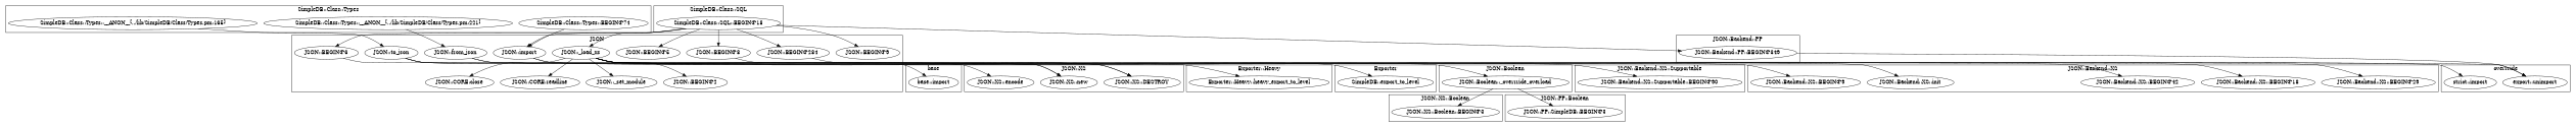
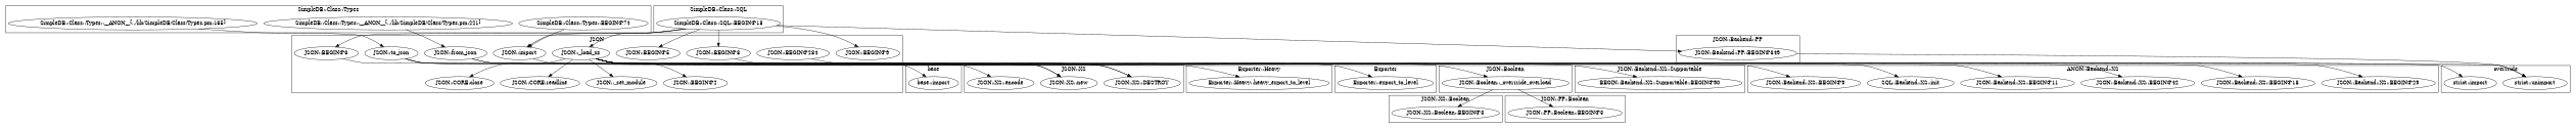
  digraph {
    "JSON::Backend::PP::BEGIN@349"
    "JSON::XS::Boolean::BEGIN@3"
    "JSON::BEGIN@284"
    "JSON::CORE:close"
    "JSON::BEGIN@9"
    "JSON::BEGIN@6"
    "JSON::CORE:readline"
    n8 [label="JSON::BEGIN@8"]
    "JSON::from_json"
    "JSON::BEGIN@5"
    "JSON::import"
    "JSON::_set_module"
    "JSON::_load_xs"
    "JSON::to_json"
    "JSON::BEGIN@2"
    "JSON::XS::encode"
    "JSON::XS::new"
    "JSON::XS::DESTROY"
    "JSON::Boolean::_overrride_overload"
    "base::import"
    "strict::import"
-   "strict::unimport" [label="export::unimport"]
-   "JSON::Backend::XS::Supportable::BEGIN@90"
+   "strict::unimport"
+   "JSON::Backend::XS::Supportable::BEGIN@90" [label="BEGIN::Backend::XS::Supportable::BEGIN@90"]
    "Exporter::Heavy::heavy_export_to_level"
-   "Exporter::export_to_level" [label="SimpleDB::export_to_level"]
-   "JSON::PP::Boolean::BEGIN@3" [label="JSON::PP::SimpleDB::BEGIN@3"]
+   "Exporter::export_to_level"
+   "JSON::PP::Boolean::BEGIN@3"
    "SimpleDB::Class::SQL::BEGIN@18"
    "SimpleDB::Class::Types::__ANON__[../lib/SimpleDB/Class/Types.pm:165]"
    "SimpleDB::Class::Types::BEGIN@74"
    "SimpleDB::Class::Types::__ANON__[../lib/SimpleDB/Class/Types.pm:221]"
    "JSON::Backend::XS::BEGIN@29"
    "JSON::Backend::XS::BEGIN@18"
    "JSON::Backend::XS::BEGIN@42"
-   "JSON::Backend::XS::init"
+   "JSON::Backend::XS::BEGIN@11"
+   "JSON::Backend::XS::init" [label="SQL::Backend::XS::init"]
    "JSON::Backend::XS::BEGIN@9"
    subgraph cluster_1 {
      label="JSON::Backend::PP"
      "JSON::Backend::PP::BEGIN@349"
    }
    subgraph cluster_2 {
      label="JSON::XS::Boolean"
      "JSON::XS::Boolean::BEGIN@3"
    }
    subgraph cluster_3 {
      label=JSON
      "JSON::BEGIN@284"
      "JSON::CORE:close"
      "JSON::BEGIN@9"
      "JSON::BEGIN@6"
      "JSON::CORE:readline"
      n8
      "JSON::from_json"
      "JSON::BEGIN@5"
      "JSON::import"
      "JSON::_set_module"
      "JSON::_load_xs"
      "JSON::to_json"
      "JSON::BEGIN@2"
    }
    subgraph cluster_4 {
      label="JSON::XS"
      "JSON::XS::encode"
      "JSON::XS::new"
      "JSON::XS::DESTROY"
    }
    subgraph cluster_5 {
      label="JSON::Boolean"
      "JSON::Boolean::_overrride_overload"
    }
    subgraph cluster_6 {
      label=base
      "base::import"
    }
    subgraph cluster_7 {
      label=overrride
      "strict::import"
      "strict::unimport"
    }
    subgraph cluster_8 {
      label="JSON::Backend::XS::Supportable"
      "JSON::Backend::XS::Supportable::BEGIN@90"
    }
    subgraph cluster_9 {
      label="Exporter::Heavy"
      "Exporter::Heavy::heavy_export_to_level"
    }
    subgraph cluster_10 {
      label=Exporter
      "Exporter::export_to_level"
    }
    subgraph cluster_11 {
      label="JSON::PP::Boolean"
      "JSON::PP::Boolean::BEGIN@3"
    }
    subgraph cluster_12 {
      label="SimpleDB::Class::SQL"
      "SimpleDB::Class::SQL::BEGIN@18"
    }
    subgraph cluster_13 {
      label="SimpleDB::Class::Types"
      "SimpleDB::Class::Types::__ANON__[../lib/SimpleDB/Class/Types.pm:165]"
      "SimpleDB::Class::Types::BEGIN@74"
      "SimpleDB::Class::Types::__ANON__[../lib/SimpleDB/Class/Types.pm:221]"
    }
    subgraph cluster_14 {
-     label="JSON::Backend::XS"
+     label="ANON::Backend::XS"
      "JSON::Backend::XS::BEGIN@29"
      "JSON::Backend::XS::BEGIN@18"
      "JSON::Backend::XS::BEGIN@42"
+     "JSON::Backend::XS::BEGIN@11"
      "JSON::Backend::XS::init"
      "JSON::Backend::XS::BEGIN@9"
    }
    "JSON::Backend::PP::BEGIN@349" -> "strict::unimport"
    "JSON::BEGIN@284" -> "strict::unimport"
    "JSON::BEGIN@6" -> "base::import"
    n8 -> "strict::import"
    "JSON::from_json" -> "JSON::XS::new"
    "JSON::from_json" -> "JSON::XS::DESTROY"
-   "JSON::import" -> "Exporter::Heavy::heavy_export_to_level"
+   "JSON::_load_xs" -> "Exporter::Heavy::heavy_export_to_level"
    "JSON::import" -> "Exporter::export_to_level"
    "JSON::_load_xs" -> "JSON::CORE:close"
    "JSON::_load_xs" -> "JSON::CORE:readline"
    "JSON::_load_xs" -> "JSON::_set_module"
    "JSON::_load_xs" -> "JSON::BEGIN@2"
    "JSON::_load_xs" -> "JSON::Boolean::_overrride_overload"
    "JSON::_load_xs" -> "JSON::Backend::XS::Supportable::BEGIN@90"
    "JSON::_load_xs" -> "JSON::Backend::XS::BEGIN@29"
    "JSON::_load_xs" -> "JSON::Backend::XS::BEGIN@18"
    "JSON::_load_xs" -> "JSON::Backend::XS::BEGIN@42"
+   "JSON::_load_xs" -> "JSON::Backend::XS::BEGIN@11"
    "JSON::_load_xs" -> "JSON::Backend::XS::init"
    "JSON::_load_xs" -> "JSON::Backend::XS::BEGIN@9"
    "JSON::to_json" -> "JSON::XS::encode"
    "JSON::to_json" -> "JSON::XS::new"
    "JSON::to_json" -> "JSON::XS::DESTROY"
    "JSON::Boolean::_overrride_overload" -> "JSON::XS::Boolean::BEGIN@3"
    "JSON::Boolean::_overrride_overload" -> "JSON::PP::Boolean::BEGIN@3"
    "SimpleDB::Class::SQL::BEGIN@18" -> "JSON::Backend::PP::BEGIN@349"
-   "SimpleDB::Class::SQL::BEGIN@18" -> "JSON::BEGIN@284"
    "SimpleDB::Class::SQL::BEGIN@18" -> "JSON::BEGIN@9"
    "SimpleDB::Class::SQL::BEGIN@18" -> "JSON::BEGIN@6"
    "SimpleDB::Class::SQL::BEGIN@18" -> n8
    "SimpleDB::Class::SQL::BEGIN@18" -> "JSON::BEGIN@5"
    "SimpleDB::Class::SQL::BEGIN@18" -> "JSON::import"
    "SimpleDB::Class::SQL::BEGIN@18" -> "JSON::_load_xs"
    "SimpleDB::Class::Types::__ANON__[../lib/SimpleDB/Class/Types.pm:165]" -> "JSON::to_json"
    "SimpleDB::Class::Types::BEGIN@74" -> "JSON::import"
    "SimpleDB::Class::Types::__ANON__[../lib/SimpleDB/Class/Types.pm:221]" -> "JSON::from_json"
  }
